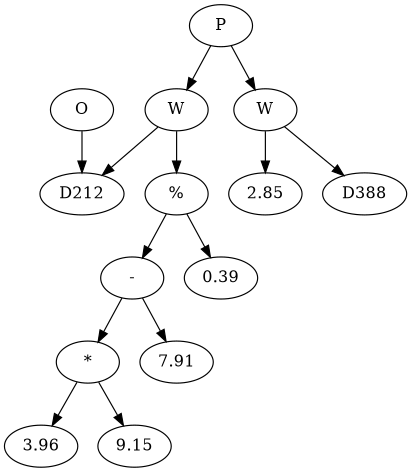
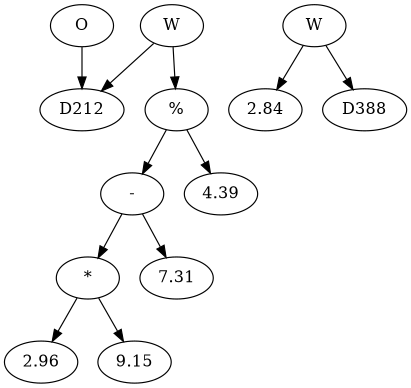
  digraph {
    n1 [label=O]
    n2 [label=D212]
-   n3 [label=P]
    n4 [label=W]
    n5 [label=W]
-   n6 [label=2.85]
+   n6 [label=2.84]
    n7 [label=D388]
    n8 [label="%"]
    n9 [label="-"]
-   n10 [label=0.39]
+   n10 [label=4.39]
    n11 [label="*"]
-   n12 [label=7.91]
-   n13 [label=3.96]
+   n12 [label=7.31]
+   n13 [label=2.96]
    n14 [label=9.15]
    n1 -> n2
-   n3 -> n4
-   n3 -> n5
    n4 -> n6
    n4 -> n7
    n5 -> n2
    n5 -> n8
    n8 -> n9
    n8 -> n10
    n9 -> n11
    n9 -> n12
    n11 -> n13
    n11 -> n14
  }
